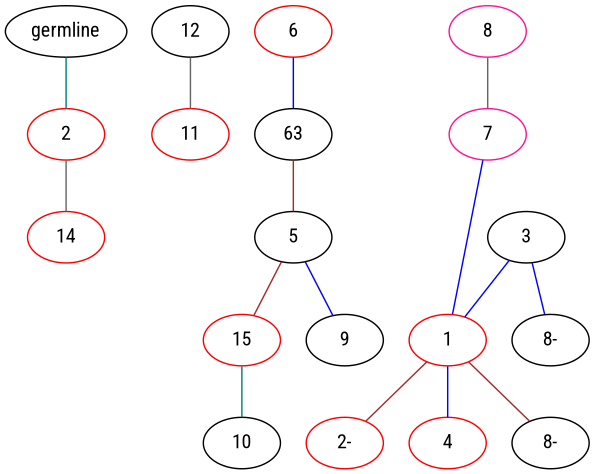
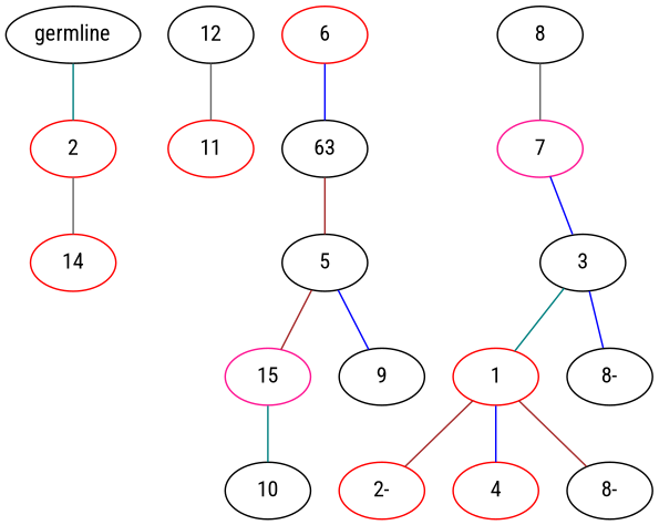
  graph {
    fontname="Roboto Condensed"
    node [color=black fontname="Roboto Condensed"]
    edge [color=blue fontname="Roboto Condensed"]
    n1 [label=germline]
    n2 [color=red label=2]
    n3 [color=red label=14]
    n4 [label=12]
    n5 [color=red label=11]
    n6 [color=red label=6]
    n7 [label=63]
    n8 [label=5]
-   n9 [color=red label=15]
+   n9 [color=deeppink label=15]
    n10 [label=9]
    n11 [label=10]
-   n12 [color=deeppink label=8]
+   n12 [label=8]
    n13 [color=deeppink label=7]
    n14 [label=3]
    n15 [color=red label=1]
    n16 [label="8-"]
    n17 [color=red label="2-"]
    n18 [color=red label=4]
    n19 [label="8-"]
    n1 -- n2 [color=teal]
    n2 -- n3 [color=gray40]
    n4 -- n5 [color=gray40]
    n6 -- n7
    n7 -- n8 [color=brown]
    n8 -- n9 [color=brown]
    n8 -- n10
    n9 -- n11 [color=teal]
    n12 -- n13 [color=gray40]
-   n13 -- n15
-   n14 -- n15
+   n13 -- n14
+   n14 -- n15 [color=teal]
    n14 -- n16
    n15 -- n17 [color=brown]
    n15 -- n18
    n15 -- n19 [color=brown]
  }
